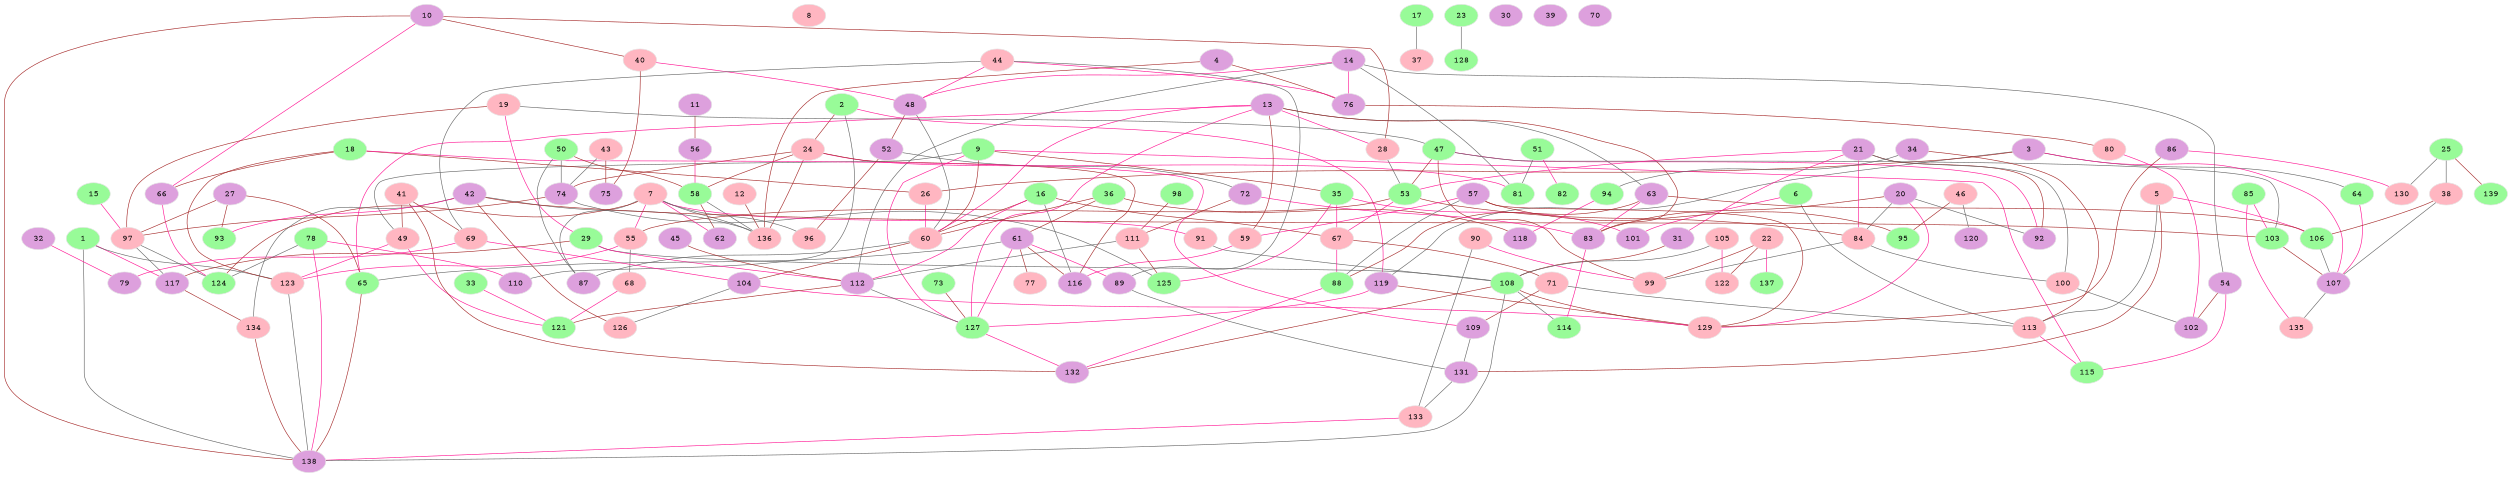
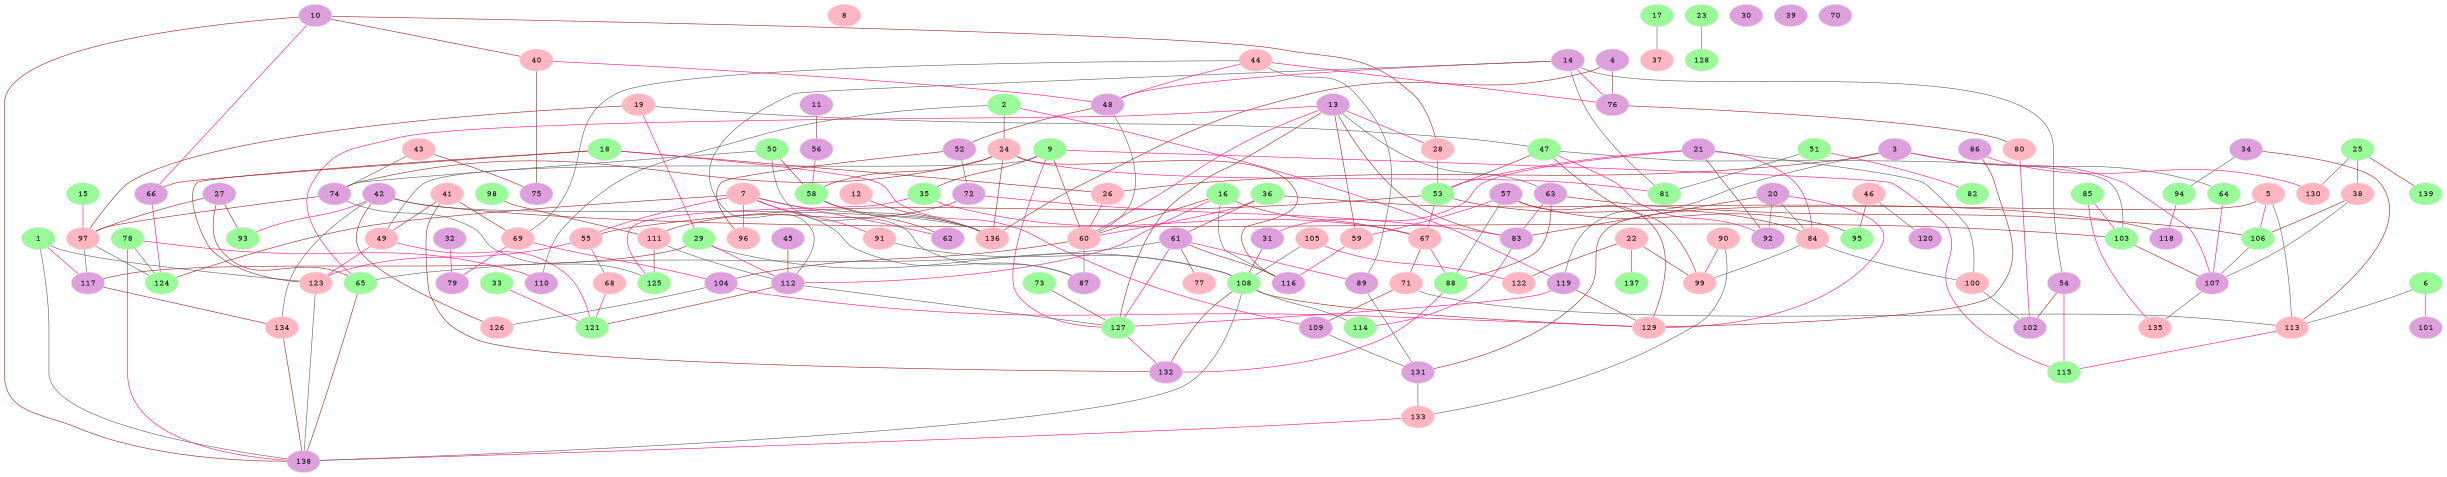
  graph {
    fontname="Courier Prime"
    node [color=gray90 fillcolor=plum fontname="Courier Prime" style=filled]
    edge [color=brown fontname="Courier Prime"]
    1 [fillcolor=palegreen]
    117
    123 [fillcolor=lightpink]
    138
    134 [fillcolor=lightpink]
    2 [fillcolor=palegreen]
    24 [fillcolor=lightpink]
    110
    119
    136 [fillcolor=lightpink]
    81 [fillcolor=palegreen]
    116
    58 [fillcolor=palegreen]
    74
    127 [fillcolor=palegreen]
    129 [fillcolor=lightpink]
    3
    26 [fillcolor=lightpink]
    64 [fillcolor=palegreen]
    107
    60 [fillcolor=lightpink]
    135 [fillcolor=lightpink]
    4
    76
    80 [fillcolor=lightpink]
    5 [fillcolor=lightpink]
    106 [fillcolor=palegreen]
    113 [fillcolor=lightpink]
    131
    115 [fillcolor=palegreen]
    133 [fillcolor=lightpink]
    6 [fillcolor=palegreen]
    101
    7 [fillcolor=lightpink]
    55 [fillcolor=lightpink]
    62
    87
    91 [fillcolor=lightpink]
    96 [fillcolor=lightpink]
    124 [fillcolor=palegreen]
    68 [fillcolor=lightpink]
    108 [fillcolor=palegreen]
    8 [fillcolor=lightpink]
    9 [fillcolor=palegreen]
    35 [fillcolor=palegreen]
    49 [fillcolor=lightpink]
    67 [fillcolor=lightpink]
    125 [fillcolor=palegreen]
    121 [fillcolor=palegreen]
    104
    132
    10
    28 [fillcolor=lightpink]
    40 [fillcolor=lightpink]
    66
    53 [fillcolor=palegreen]
    48
    75
    11
    56
    12 [fillcolor=lightpink]
    13
    59 [fillcolor=lightpink]
    63
    65 [fillcolor=palegreen]
    83
    88 [fillcolor=palegreen]
    114 [fillcolor=palegreen]
    14
    54
    112
    52
    102
    15 [fillcolor=palegreen]
    97 [fillcolor=lightpink]
    16 [fillcolor=palegreen]
    71 [fillcolor=lightpink]
    17 [fillcolor=palegreen]
    37 [fillcolor=lightpink]
    18 [fillcolor=palegreen]
    109
    19 [fillcolor=lightpink]
    29 [fillcolor=palegreen]
    47 [fillcolor=palegreen]
    92
    99 [fillcolor=lightpink]
    103 [fillcolor=palegreen]
    20
    84 [fillcolor=lightpink]
    100 [fillcolor=lightpink]
    21
    31
    22 [fillcolor=lightpink]
    122 [fillcolor=lightpink]
    137 [fillcolor=palegreen]
    23 [fillcolor=palegreen]
    128 [fillcolor=palegreen]
    25 [fillcolor=palegreen]
    38 [fillcolor=lightpink]
    130 [fillcolor=lightpink]
    139 [fillcolor=palegreen]
    27
    93 [fillcolor=palegreen]
    30
    32
    79
    33 [fillcolor=palegreen]
    34
    94 [fillcolor=palegreen]
    118
    36 [fillcolor=palegreen]
    61
    89
    77 [fillcolor=lightpink]
    39
    41 [fillcolor=lightpink]
    69 [fillcolor=lightpink]
    42
    126 [fillcolor=lightpink]
    43 [fillcolor=lightpink]
    44 [fillcolor=lightpink]
    45
    46 [fillcolor=lightpink]
    95 [fillcolor=palegreen]
    120
    72
    50 [fillcolor=palegreen]
    51 [fillcolor=palegreen]
    82 [fillcolor=palegreen]
    111 [fillcolor=lightpink]
    57
    70
    73 [fillcolor=palegreen]
    78 [fillcolor=palegreen]
    85 [fillcolor=palegreen]
    86
    90 [fillcolor=lightpink]
    98 [fillcolor=palegreen]
    105 [fillcolor=lightpink]
    1 -- 117 [color=deeppink]
    1 -- 123 [color=gray40]
    1 -- 138 [color=gray40]
    117 -- 134
    123 -- 138 [color=gray40]
    134 -- 138
    2 -- 24
    2 -- 110 [color=gray40]
    2 -- 119 [color=deeppink]
    24 -- 136
    24 -- 81 [color=deeppink]
    24 -- 116
    24 -- 58
    24 -- 74
    119 -- 127 [color=deeppink]
    119 -- 129
    58 -- 136 [color=gray40]
    58 -- 62
    74 -- 125 [color=gray40]
    74 -- 97
    127 -- 132 [color=deeppink]
    3 -- 119 [color=gray40]
    3 -- 26
    3 -- 64 [color=gray40]
    3 -- 107 [color=deeppink]
    26 -- 60 [color=deeppink]
    64 -- 107 [color=deeppink]
    107 -- 135 [color=gray40]
    60 -- 87 [color=gray40]
    60 -- 104
    4 -- 136
    4 -- 76
    76 -- 80
    80 -- 102 [color=deeppink]
    5 -- 106 [color=deeppink]
    5 -- 113 [color=gray40]
    5 -- 131
    106 -- 107 [color=gray40]
    113 -- 115 [color=deeppink]
    131 -- 133 [color=gray40]
    133 -- 138 [color=deeppink]
    6 -- 113 [color=gray40]
    6 -- 101 [color=deeppink]
    7 -- 136 [color=gray40]
    7 -- 55 [color=deeppink]
    7 -- 62 [color=deeppink]
    7 -- 87 [color=gray40]
    7 -- 91 [color=deeppink]
    7 -- 96 [color=gray40]
    7 -- 124
    55 -- 123 [color=deeppink]
    55 -- 68 [color=gray40]
    91 -- 108 [color=gray40]
    68 -- 121 [color=deeppink]
    108 -- 138 [color=gray40]
    108 -- 129
    108 -- 132
    108 -- 114 [color=gray40]
    9 -- 127 [color=deeppink]
    9 -- 60
    9 -- 115 [color=deeppink]
    9 -- 35
    9 -- 49 [color=gray40]
-   35 -- 101 [color=deeppink]
    35 -- 67 [color=deeppink]
    35 -- 125 [color=deeppink]
    49 -- 123 [color=deeppink]
    49 -- 121 [color=deeppink]
    67 -- 88 [color=deeppink]
    67 -- 71
    104 -- 129 [color=deeppink]
    104 -- 126 [color=gray40]
    10 -- 138
    10 -- 28
    10 -- 40
    10 -- 66 [color=deeppink]
    28 -- 53 [color=gray40]
    40 -- 48 [color=deeppink]
    40 -- 75
    66 -- 124 [color=deeppink]
    53 -- 55
    53 -- 67 [color=deeppink]
    53 -- 84
    48 -- 60 [color=gray40]
    48 -- 52
    11 -- 56
    56 -- 58 [color=deeppink]
    12 -- 136
-   13 -- 127 [color=deeppink]
+   13 -- 127
    13 -- 60 [color=deeppink]
    13 -- 28 [color=deeppink]
    13 -- 59
    13 -- 63 [color=gray40]
    13 -- 65 [color=deeppink]
    13 -- 83
    59 -- 116 [color=deeppink]
    63 -- 106
    63 -- 83 [color=deeppink]
    63 -- 88
    65 -- 138
    83 -- 114 [color=deeppink]
    88 -- 132 [color=deeppink]
    14 -- 81 [color=gray40]
    14 -- 76 [color=deeppink]
    14 -- 48 [color=deeppink]
    14 -- 54 [color=gray40]
    14 -- 112 [color=gray40]
    54 -- 115 [color=deeppink]
    54 -- 102
    112 -- 127 [color=gray40]
    112 -- 121
    52 -- 96
    52 -- 72 [color=gray40]
    15 -- 97 [color=deeppink]
    97 -- 117 [color=gray40]
    97 -- 124 [color=gray40]
    16 -- 116 [color=gray40]
    16 -- 60
    16 -- 67
    16 -- 112 [color=deeppink]
    71 -- 113 [color=gray40]
    71 -- 109
    17 -- 37 [color=gray40]
    18 -- 123
    18 -- 26
    18 -- 66
    18 -- 109 [color=deeppink]
    109 -- 131 [color=gray40]
    19 -- 97
    19 -- 29 [color=deeppink]
    19 -- 47 [color=gray40]
    29 -- 117
    29 -- 108 [color=gray40]
    29 -- 112 [color=deeppink]
    47 -- 53
    47 -- 92 [color=deeppink]
    47 -- 99
    47 -- 103 [color=gray40]
    103 -- 107
    20 -- 129 [color=deeppink]
    20 -- 83
    20 -- 92 [color=gray40]
    20 -- 84 [color=gray40]
    84 -- 99 [color=gray40]
    84 -- 100 [color=gray40]
    100 -- 102 [color=gray40]
    21 -- 53 [color=deeppink]
    21 -- 92
    21 -- 84 [color=deeppink]
    21 -- 100 [color=gray40]
    21 -- 31 [color=deeppink]
    31 -- 108
    22 -- 99
    22 -- 122
    22 -- 137 [color=deeppink]
    23 -- 128 [color=gray40]
    25 -- 38 [color=gray40]
    25 -- 130 [color=gray40]
    25 -- 139
    38 -- 107 [color=gray40]
    38 -- 106
    27 -- 65
    27 -- 97
    27 -- 93
    32 -- 79 [color=deeppink]
    33 -- 121 [color=deeppink]
    34 -- 113
    34 -- 94 [color=gray40]
    94 -- 118 [color=deeppink]
-   36 -- 60
+   36 -- 60 [color=deeppink]
    36 -- 118
    36 -- 61
    61 -- 116
    61 -- 127 [color=deeppink]
    61 -- 65 [color=gray40]
    61 -- 89 [color=deeppink]
    61 -- 77
    89 -- 131 [color=gray40]
    41 -- 49
    41 -- 132
    41 -- 69
    69 -- 104 [color=deeppink]
    69 -- 79 [color=deeppink]
    42 -- 134 [color=gray40]
    42 -- 136 [color=gray40]
    42 -- 103
    42 -- 93 [color=deeppink]
    42 -- 126
    43 -- 74 [color=gray40]
    43 -- 75
    44 -- 76 [color=deeppink]
    44 -- 48 [color=deeppink]
    44 -- 89 [color=gray40]
    44 -- 69 [color=gray40]
    45 -- 112
    46 -- 95
    46 -- 120 [color=gray40]
    72 -- 83 [color=deeppink]
    72 -- 111
    50 -- 58
    50 -- 74 [color=gray40]
    50 -- 87 [color=gray40]
    51 -- 81 [color=gray40]
    51 -- 82 [color=deeppink]
    111 -- 125
    111 -- 112 [color=gray40]
    57 -- 129
    57 -- 59 [color=deeppink]
    57 -- 88 [color=gray40]
    57 -- 95
    73 -- 127
    78 -- 138 [color=deeppink]
    78 -- 110 [color=deeppink]
    78 -- 124 [color=gray40]
    85 -- 135 [color=deeppink]
    85 -- 103 [color=deeppink]
    86 -- 129
    86 -- 130 [color=deeppink]
    90 -- 133 [color=gray40]
    90 -- 99 [color=deeppink]
    98 -- 111
    105 -- 108 [color=gray40]
    105 -- 122 [color=deeppink]
  }
